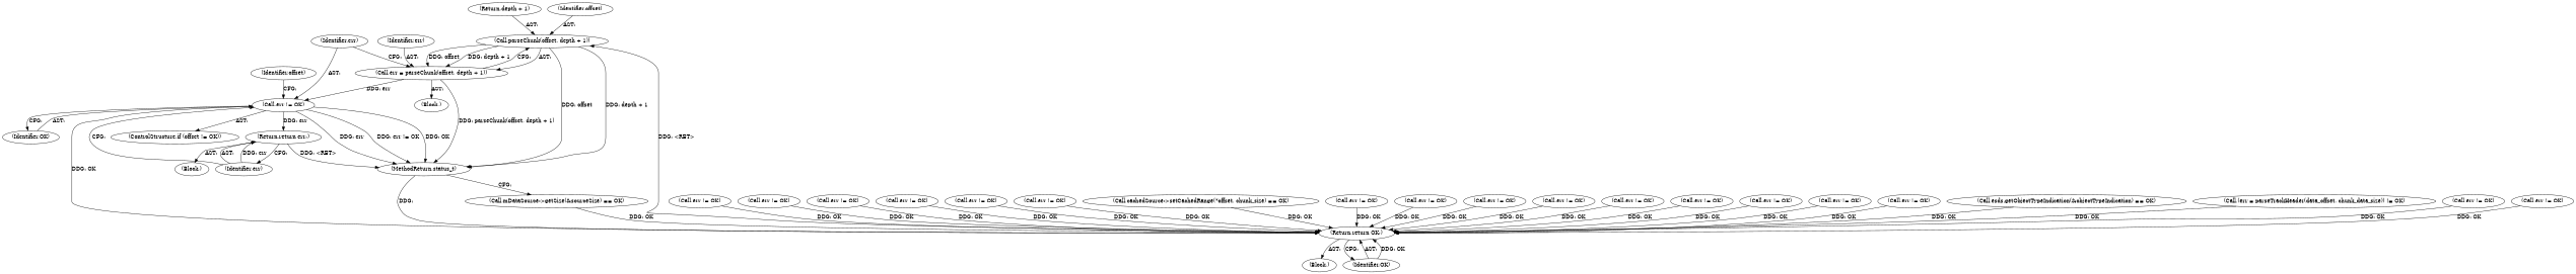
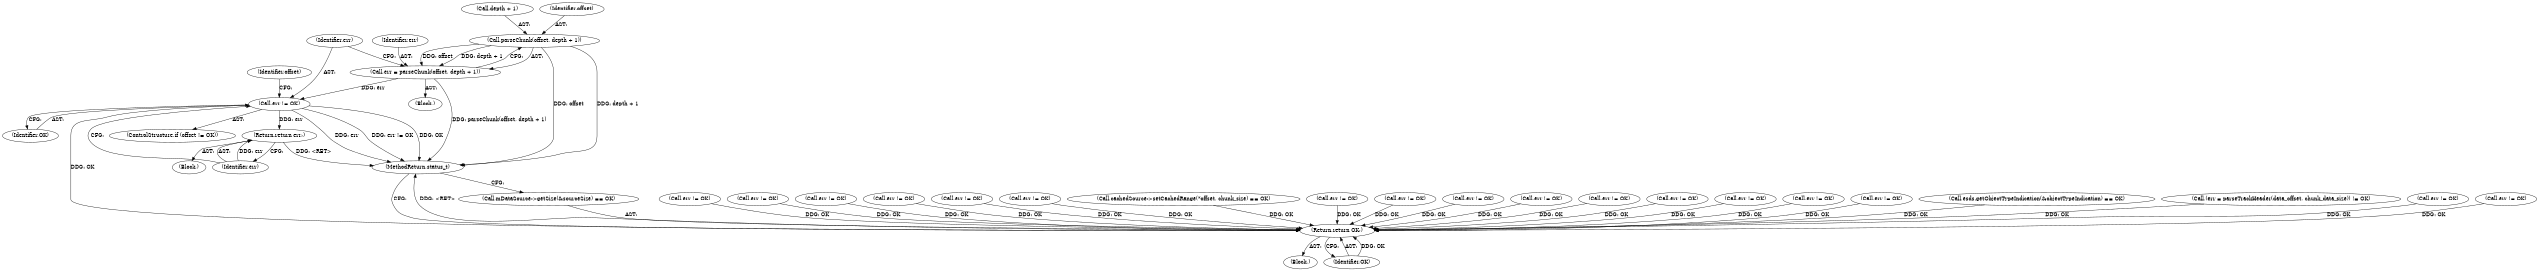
  digraph {
    n1 [label="(Call,parseChunk(offset, depth + 1))"]
    n2 [label="(Call,err = parseChunk(offset, depth + 1))"]
    n3 [label="(MethodReturn,status_t)"]
    n4 [label="(Call,err != OK)"]
    n5 [label="(Block,)"]
    n6 [label="(Return,return OK;)"]
    n7 [label="(Call,mDataSource->getSize(&sourceSize) == OK)"]
-   n8 [label="(Return,depth + 1)"]
+   n8 [label="(Call,depth + 1)"]
    n9 [label="(Return,return err;)"]
    n10 [label="(ControlStructure,if (offset != OK))"]
    n11 [label="(Identifier,OK)"]
    n12 [label="(Identifier,err)"]
    n13 [label="(Block,)"]
    n14 [label="(Block,)"]
    n15 [label="(Identifier,OK)"]
    n16 [label="(Call,err != OK)"]
    n17 [label="(Call,err != OK)"]
    n18 [label="(Identifier,offset)"]
    n19 [label="(Call,err != OK)"]
    n20 [label="(Call,err != OK)"]
    n21 [label="(Identifier,offset)"]
    n22 [label="(Call,err != OK)"]
    n23 [label="(Call,err != OK)"]
    n24 [label="(Call,cachedSource->setCachedRange(*offset, chunk_size) == OK)"]
    n25 [label="(Call,err != OK)"]
    n26 [label="(Call,err != OK)"]
    n27 [label="(Call,err != OK)"]
    n28 [label="(Call,err != OK)"]
    n29 [label="(Call,err != OK)"]
    n30 [label="(Call,err != OK)"]
    n31 [label="(Call,err != OK)"]
    n32 [label="(Identifier,err)"]
    n33 [label="(Call,err != OK)"]
    n34 [label="(Call,err != OK)"]
    n35 [label="(Call,esds.getObjectTypeIndication(&objectTypeIndication) == OK)"]
    n36 [label="(Call,(err = parseTrackHeader(data_offset, chunk_data_size)) != OK)"]
    n37 [label="(Call,err != OK)"]
    n38 [label="(Call,err != OK)"]
    n39 [label="(Identifier,err)"]
    n1 -> n2 [label="AST: "]
    n1 -> n2 [label="DDG: offset"]
    n1 -> n2 [label="DDG: depth + 1"]
    n1 -> n3 [label="DDG: depth + 1"]
    n1 -> n3 [label="DDG: offset"]
    n2 -> n1 [label="CFG: "]
    n2 -> n3 [label="DDG: parseChunk(offset, depth + 1)"]
    n2 -> n4 [label="DDG: err"]
    n2 -> n5 [label="AST: "]
-   n3 -> n6 [label="DDG: "]
+   n3 -> n6 [label="CFG: "]
    n3 -> n7 [label="CFG: "]
    n4 -> n3 [label="DDG: err"]
    n4 -> n3 [label="DDG: err != OK"]
    n4 -> n3 [label="DDG: OK"]
    n4 -> n6 [label="DDG: OK"]
    n4 -> n9 [label="DDG: err"]
    n4 -> n10 [label="AST: "]
    n4 -> n11 [label="CFG: "]
-   n6 -> n1 [label="DDG: <RET>"]
+   n6 -> n3 [label="DDG: <RET>"]
    n6 -> n14 [label="AST: "]
    n6 -> n15 [label="CFG: "]
-   n7 -> n6 [label="DDG: OK"]
+   n7 -> n6 [label="AST: "]
    n8 -> n1 [label="AST: "]
    n9 -> n3 [label="DDG: <RET>"]
    n9 -> n12 [label="CFG: "]
    n9 -> n13 [label="AST: "]
    n11 -> n4 [label="AST: "]
    n12 -> n4 [label="CFG: "]
    n12 -> n9 [label="AST: "]
    n12 -> n9 [label="DDG: err"]
    n15 -> n6 [label="AST: "]
    n15 -> n6 [label="DDG: OK"]
    n16 -> n6 [label="DDG: OK"]
    n17 -> n6 [label="DDG: OK"]
    n18 -> n4 [label="CFG: "]
    n19 -> n6 [label="DDG: OK"]
    n20 -> n6 [label="DDG: OK"]
    n21 -> n1 [label="AST: "]
    n22 -> n6 [label="DDG: OK"]
    n23 -> n6 [label="DDG: OK"]
    n24 -> n6 [label="DDG: OK"]
    n25 -> n6 [label="DDG: OK"]
    n26 -> n6 [label="DDG: OK"]
    n27 -> n6 [label="DDG: OK"]
    n28 -> n6 [label="DDG: OK"]
    n29 -> n6 [label="DDG: OK"]
    n30 -> n6 [label="DDG: OK"]
    n31 -> n6 [label="DDG: OK"]
    n32 -> n2 [label="AST: "]
    n33 -> n6 [label="DDG: OK"]
    n34 -> n6 [label="DDG: OK"]
    n35 -> n6 [label="DDG: OK"]
    n36 -> n6 [label="DDG: OK"]
    n37 -> n6 [label="DDG: OK"]
    n38 -> n6 [label="DDG: OK"]
    n39 -> n2 [label="CFG: "]
    n39 -> n4 [label="AST: "]
  }
